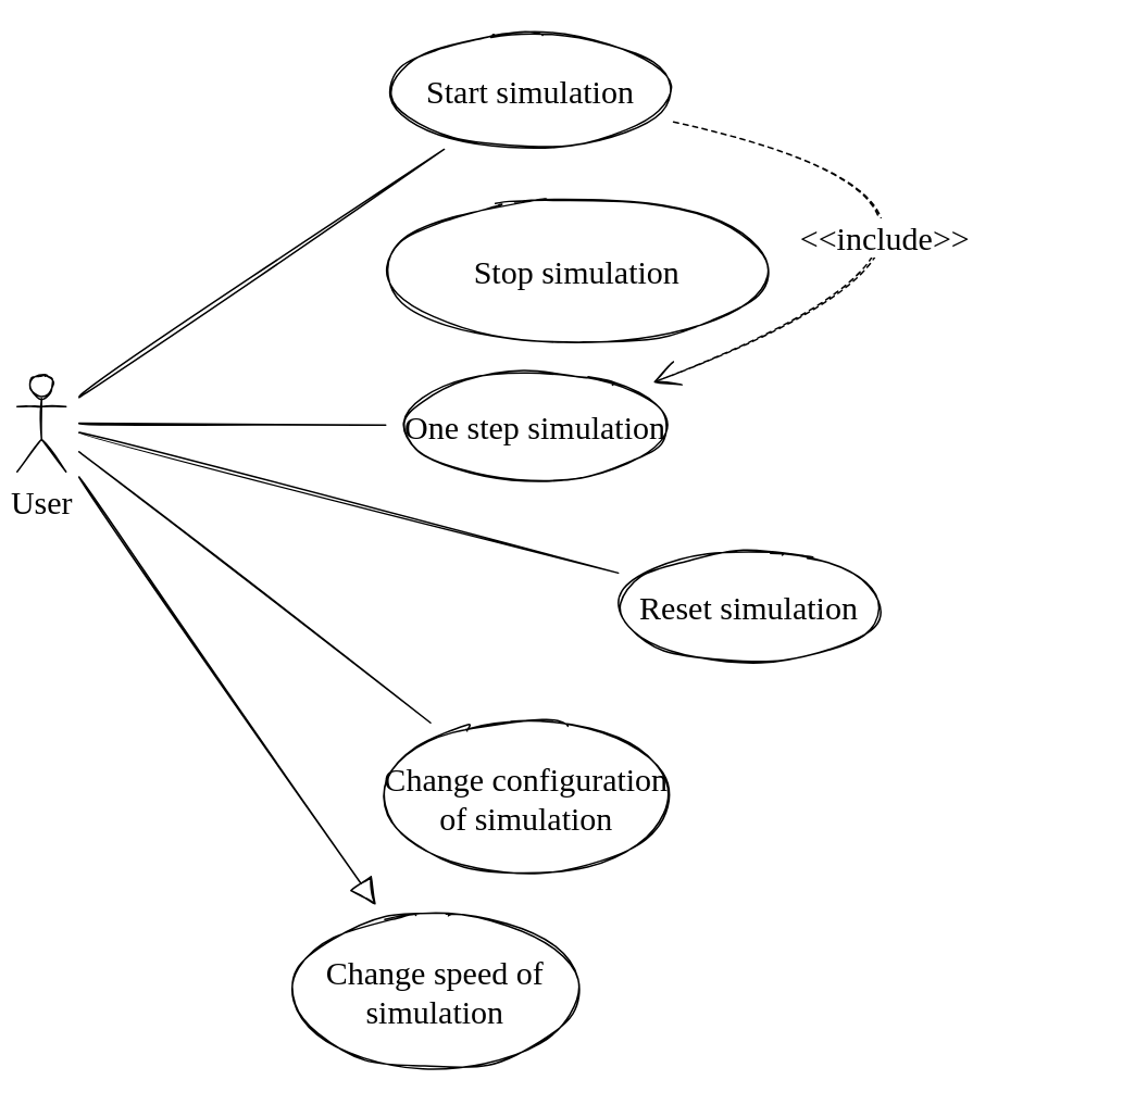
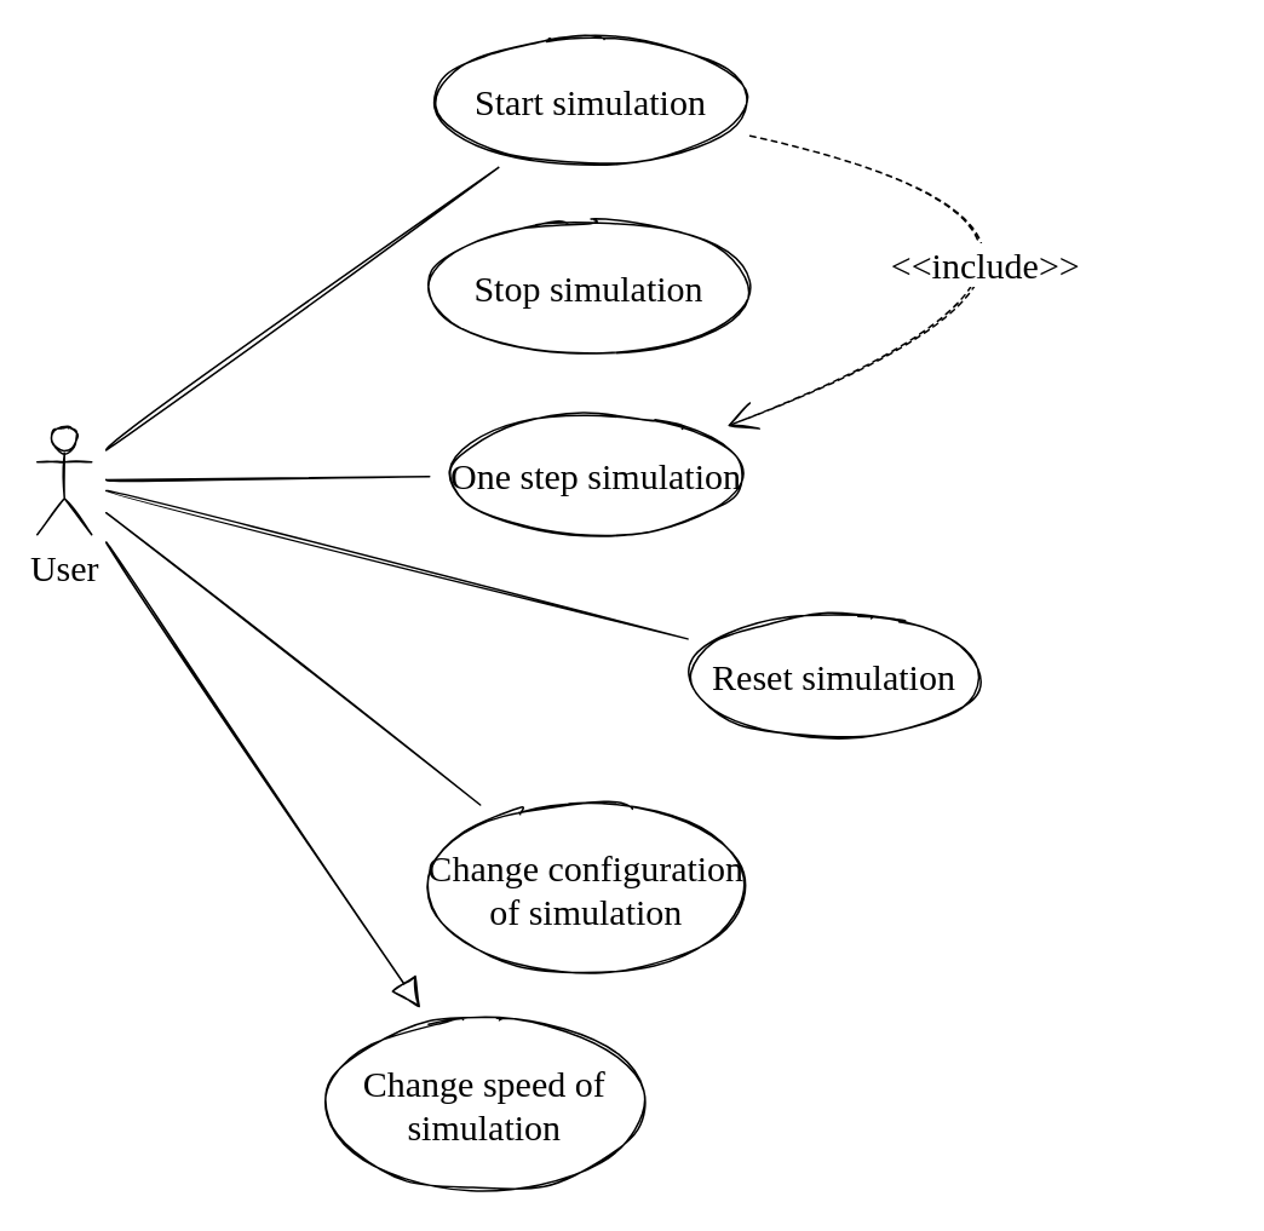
  <mxCell id="0" />
  <mxCell id="1" parent="0" />
  <mxCell id="2" style="edgeStyle=none;curved=1;rounded=0;sketch=1;hachureGap=4;orthogonalLoop=1;jettySize=auto;html=1;fontFamily=Architects Daughter;fontSource=https%3A%2F%2Ffonts.googleapis.com%2Fcss%3Ffamily%3DArchitects%2BDaughter;fontSize=20;endArrow=none;startSize=14;endSize=14;sourcePerimeterSpacing=8;targetPerimeterSpacing=8;endFill=0;" edge="1" parent="1" source="7" target="9"><mxGeometry relative="1" as="geometry" /></mxCell>
  <mxCell id="3" style="edgeStyle=none;curved=1;rounded=0;sketch=1;hachureGap=4;orthogonalLoop=1;jettySize=auto;html=1;fontFamily=Architects Daughter;fontSource=https%3A%2F%2Ffonts.googleapis.com%2Fcss%3Ffamily%3DArchitects%2BDaughter;fontSize=20;endArrow=none;endFill=0;startSize=14;endSize=14;sourcePerimeterSpacing=8;targetPerimeterSpacing=8;" edge="1" parent="1" source="7" target="11"><mxGeometry relative="1" as="geometry" /></mxCell>
  <mxCell id="4" style="edgeStyle=none;curved=1;rounded=0;sketch=1;hachureGap=4;orthogonalLoop=1;jettySize=auto;html=1;fontFamily=Architects Daughter;fontSource=https%3A%2F%2Ffonts.googleapis.com%2Fcss%3Ffamily%3DArchitects%2BDaughter;fontSize=20;endArrow=none;endFill=0;startSize=14;endSize=14;sourcePerimeterSpacing=8;targetPerimeterSpacing=8;" edge="1" parent="1" source="7" target="12"><mxGeometry relative="1" as="geometry" /></mxCell>
  <mxCell id="5" style="edgeStyle=none;curved=1;rounded=0;sketch=1;hachureGap=4;orthogonalLoop=1;jettySize=auto;html=1;fontFamily=Architects Daughter;fontSource=https%3A%2F%2Ffonts.googleapis.com%2Fcss%3Ffamily%3DArchitects%2BDaughter;fontSize=20;endArrow=none;endFill=0;startSize=14;endSize=14;sourcePerimeterSpacing=8;targetPerimeterSpacing=8;" edge="1" parent="1" source="7" target="13"><mxGeometry relative="1" as="geometry" /></mxCell>
  <mxCell id="6" style="edgeStyle=none;curved=1;rounded=0;sketch=1;hachureGap=4;orthogonalLoop=1;jettySize=auto;html=1;fontFamily=Architects Daughter;fontSource=https%3A%2F%2Ffonts.googleapis.com%2Fcss%3Ffamily%3DArchitects%2BDaughter;fontSize=20;endArrow=block;endFill=0;startSize=14;endSize=14;sourcePerimeterSpacing=8;targetPerimeterSpacing=8;" edge="1" parent="1" source="7" target="14"><mxGeometry relative="1" as="geometry" /></mxCell>
- <mxCell id="7" value="User" style="shape=umlActor;html=1;verticalLabelPosition=bottom;verticalAlign=top;align=center;hachureGap=4;sketch=1;fontFamily=Architects Daughter;fontSource=https%3A%2F%2Ffonts.googleapis.com%2Fcss%3Ffamily%3DArchitects%2BDaughter;fontSize=20;" vertex="1" parent="1"><mxGeometry x="10" y="229" width="30" height="60" as="geometry" /></mxCell>
+ <mxCell id="7" value="User" style="shape=umlActor;html=1;verticalLabelPosition=bottom;verticalAlign=top;align=center;hachureGap=4;sketch=1;fontFamily=Architects Daughter;fontSource=https%3A%2F%2Ffonts.googleapis.com%2Fcss%3Ffamily%3DArchitects%2BDaughter;fontSize=20;" vertex="1" parent="1"><mxGeometry x="20" y="234" width="30" height="60" as="geometry" /></mxCell>
  <mxCell id="8" value="&amp;lt;&amp;lt;include&amp;gt;&amp;gt;" style="edgeStyle=none;curved=1;rounded=0;sketch=1;hachureGap=4;orthogonalLoop=1;jettySize=auto;html=1;fontFamily=Architects Daughter;fontSource=https%3A%2F%2Ffonts.googleapis.com%2Fcss%3Ffamily%3DArchitects%2BDaughter;fontSize=20;endArrow=open;startSize=14;endSize=14;sourcePerimeterSpacing=8;targetPerimeterSpacing=8;dashed=1;" edge="1" parent="1" source="9" target="11"><mxGeometry x="0.413" y="-34" relative="1" as="geometry"><Array as="points"><mxPoint x="674" y="132" /></Array><mxPoint as="offset" /></mxGeometry></mxCell>
  <mxCell id="9" value="Start simulation" style="ellipse;whiteSpace=wrap;html=1;hachureGap=4;sketch=1;fontFamily=Architects Daughter;fontSource=https%3A%2F%2Ffonts.googleapis.com%2Fcss%3Ffamily%3DArchitects%2BDaughter;fontSize=20;" vertex="1" parent="1"><mxGeometry x="235" y="20" width="180" height="70" as="geometry" /></mxCell>
- <mxCell id="10" value="Stop simulation" style="ellipse;whiteSpace=wrap;html=1;hachureGap=4;sketch=1;fontFamily=Architects Daughter;fontSource=https%3A%2F%2Ffonts.googleapis.com%2Fcss%3Ffamily%3DArchitects%2BDaughter;fontSize=20;" vertex="1" parent="1"><mxGeometry x="231" y="123" width="245" height="85" as="geometry" /></mxCell>
+ <mxCell id="10" value="Stop simulation" style="ellipse;whiteSpace=wrap;html=1;hachureGap=4;sketch=1;fontFamily=Architects Daughter;fontSource=https%3A%2F%2Ffonts.googleapis.com%2Fcss%3Ffamily%3DArchitects%2BDaughter;fontSize=20;" vertex="1" parent="1"><mxGeometry x="231" y="123" width="186" height="70" as="geometry" /></mxCell>
  <mxCell id="11" value="One step simulation" style="ellipse;whiteSpace=wrap;html=1;hachureGap=4;sketch=1;fontFamily=Architects Daughter;fontSource=https%3A%2F%2Ffonts.googleapis.com%2Fcss%3Ffamily%3DArchitects%2BDaughter;fontSize=20;" vertex="1" parent="1"><mxGeometry x="244" y="226" width="168" height="70" as="geometry" /></mxCell>
  <mxCell id="12" value="Reset simulation" style="ellipse;whiteSpace=wrap;html=1;hachureGap=4;sketch=1;fontFamily=Architects Daughter;fontSource=https%3A%2F%2Ffonts.googleapis.com%2Fcss%3Ffamily%3DArchitects%2BDaughter;fontSize=20;" vertex="1" parent="1"><mxGeometry x="375" y="337" width="168" height="70" as="geometry" /></mxCell>
  <mxCell id="13" value="Change configuration of simulation" style="ellipse;whiteSpace=wrap;html=1;hachureGap=4;sketch=1;fontFamily=Architects Daughter;fontSource=https%3A%2F%2Ffonts.googleapis.com%2Fcss%3Ffamily%3DArchitects%2BDaughter;fontSize=20;" vertex="1" parent="1"><mxGeometry x="231" y="440" width="183" height="97" as="geometry" /></mxCell>
  <mxCell id="14" value="Change speed of simulation" style="ellipse;whiteSpace=wrap;html=1;hachureGap=4;sketch=1;fontFamily=Architects Daughter;fontSource=https%3A%2F%2Ffonts.googleapis.com%2Fcss%3Ffamily%3DArchitects%2BDaughter;fontSize=20;" vertex="1" parent="1"><mxGeometry x="175" y="559" width="183" height="97" as="geometry" /></mxCell>
